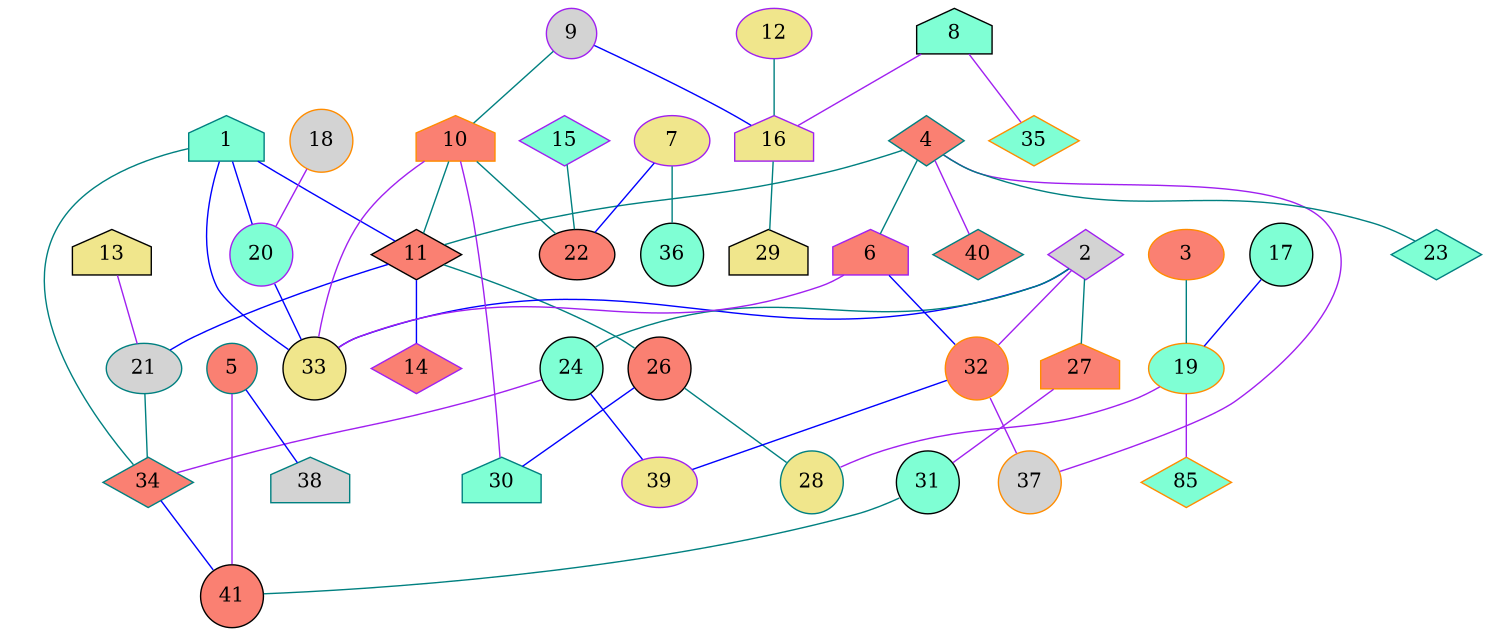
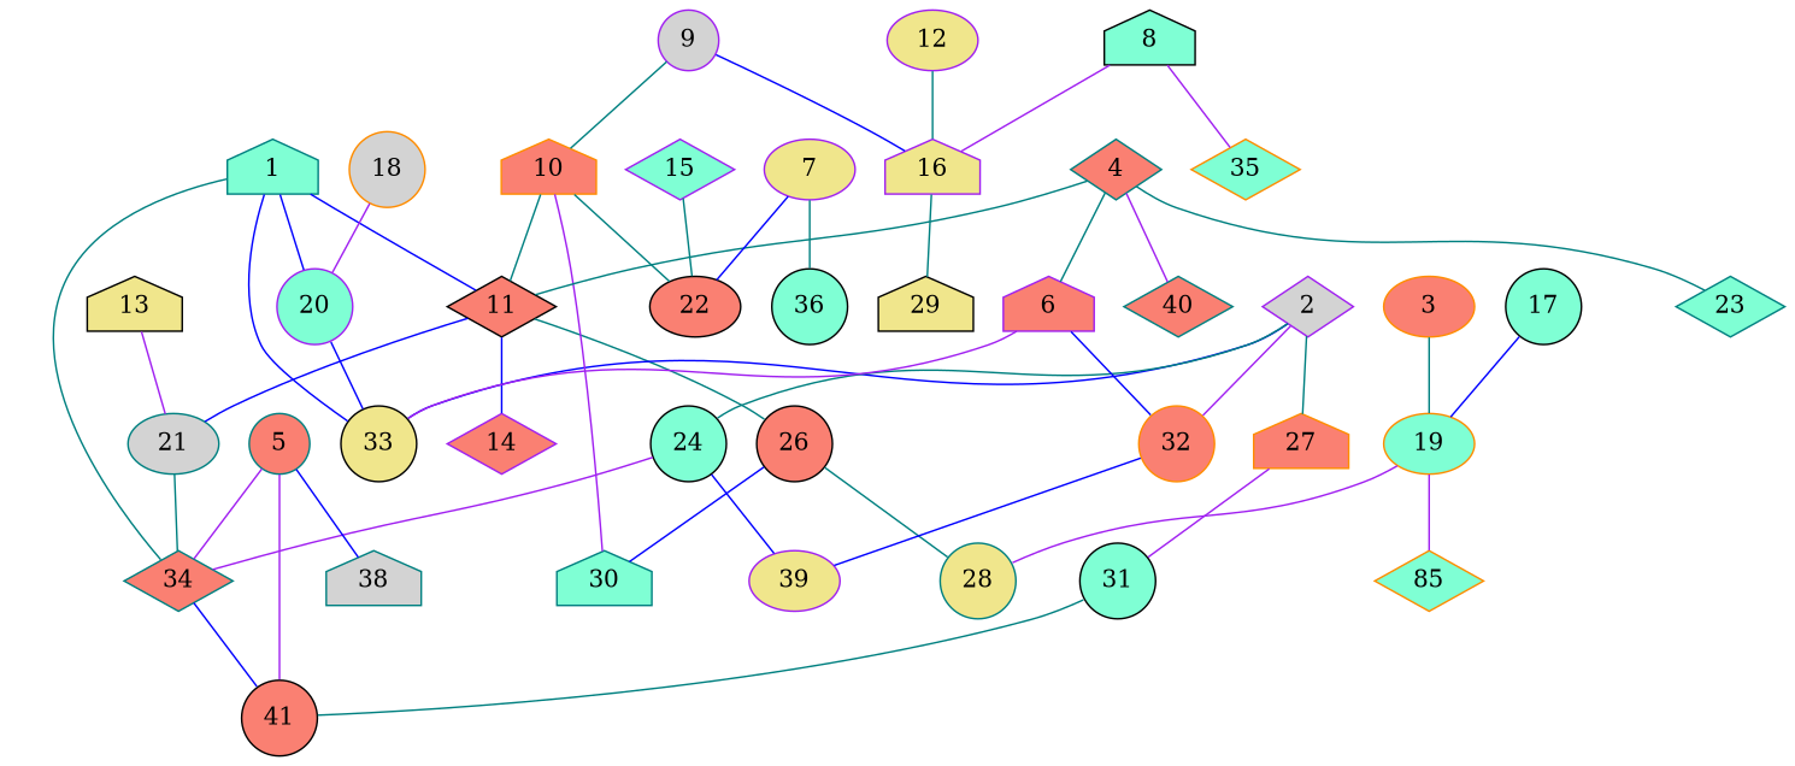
  graph {
    node [color=black fillcolor=salmon shape=circle style=filled]
    edge [color=teal weight=1.0]
    1 [color=teal fillcolor=aquamarine shape=house]
    11 [shape=diamond]
    20 [color=purple fillcolor=aquamarine]
    33 [fillcolor=khaki]
    34 [color=teal shape=diamond]
    14 [color=purple shape=diamond]
    21 [color=teal fillcolor=lightgrey shape=ellipse]
    26
    41
    2 [color=purple fillcolor=lightgrey shape=diamond]
    27 [color=darkorange shape=house]
    32 [color=darkorange]
    24 [fillcolor=aquamarine]
    31 [fillcolor=aquamarine]
-   37 [color=darkorange fillcolor=lightgrey]
    39 [color=purple fillcolor=khaki shape=ellipse]
    3 [color=darkorange shape=ellipse]
    19 [color=darkorange fillcolor=aquamarine shape=ellipse]
    10 [color=darkorange shape=house]
    22 [shape=ellipse]
    30 [color=teal fillcolor=aquamarine shape=house]
    n22 [color=darkorange fillcolor=aquamarine label=85 shape=diamond]
    28 [color=teal fillcolor=khaki]
    4 [color=teal shape=diamond]
    6 [color=purple shape=house]
    23 [color=teal fillcolor=aquamarine shape=diamond]
    40 [color=teal shape=diamond]
    5 [color=teal]
    38 [color=teal fillcolor=lightgrey shape=house]
    7 [color=purple fillcolor=khaki shape=ellipse]
    36 [fillcolor=aquamarine]
    8 [fillcolor=aquamarine shape=house]
    16 [color=purple fillcolor=khaki shape=house]
    35 [color=darkorange fillcolor=aquamarine shape=diamond]
    29 [fillcolor=khaki shape=house]
    9 [color=purple fillcolor=lightgrey]
    12 [color=purple fillcolor=khaki shape=ellipse]
    13 [fillcolor=khaki shape=house]
    15 [color=purple fillcolor=aquamarine shape=diamond]
    17 [fillcolor=aquamarine]
    18 [color=darkorange fillcolor=lightgrey]
    1 -- 11 [color=blue weight=2.0]
    1 -- 20 [color=blue]
    1 -- 33 [color=blue]
    1 -- 34
    11 -- 14 [color=blue]
    11 -- 21 [color=blue]
    11 -- 26 [weight=2.0]
    20 -- 33 [color=blue]
    34 -- 41 [color=blue]
    21 -- 34
    26 -- 30 [color=blue]
    26 -- 28
    2 -- 33 [color=blue]
    2 -- 27
    2 -- 32 [color=purple]
    2 -- 24
    27 -- 31 [color=purple]
-   32 -- 37 [color=purple]
    32 -- 39 [color=blue]
    24 -- 34 [color=purple]
    24 -- 39 [color=blue]
    31 -- 41
    3 -- 19
    19 -- n22 [color=purple]
    19 -- 28 [color=purple]
    10 -- 11
-   10 -- 33 [color=purple]
    10 -- 22
    10 -- 30 [color=purple]
    4 -- 11
-   4 -- 37 [color=purple]
    4 -- 6
    4 -- 23
    4 -- 40 [color=purple]
    6 -- 33 [color=purple]
    6 -- 32 [color=blue]
+   5 -- 34 [color=purple]
    5 -- 41 [color=purple]
    5 -- 38 [color=blue]
    7 -- 22 [color=blue]
    7 -- 36
    8 -- 16 [color=purple]
    8 -- 35 [color=purple]
    16 -- 29
    9 -- 10
    9 -- 16 [color=blue]
    12 -- 16
    13 -- 21 [color=purple]
    15 -- 22
    17 -- 19 [color=blue]
    18 -- 20 [color=purple]
  }
